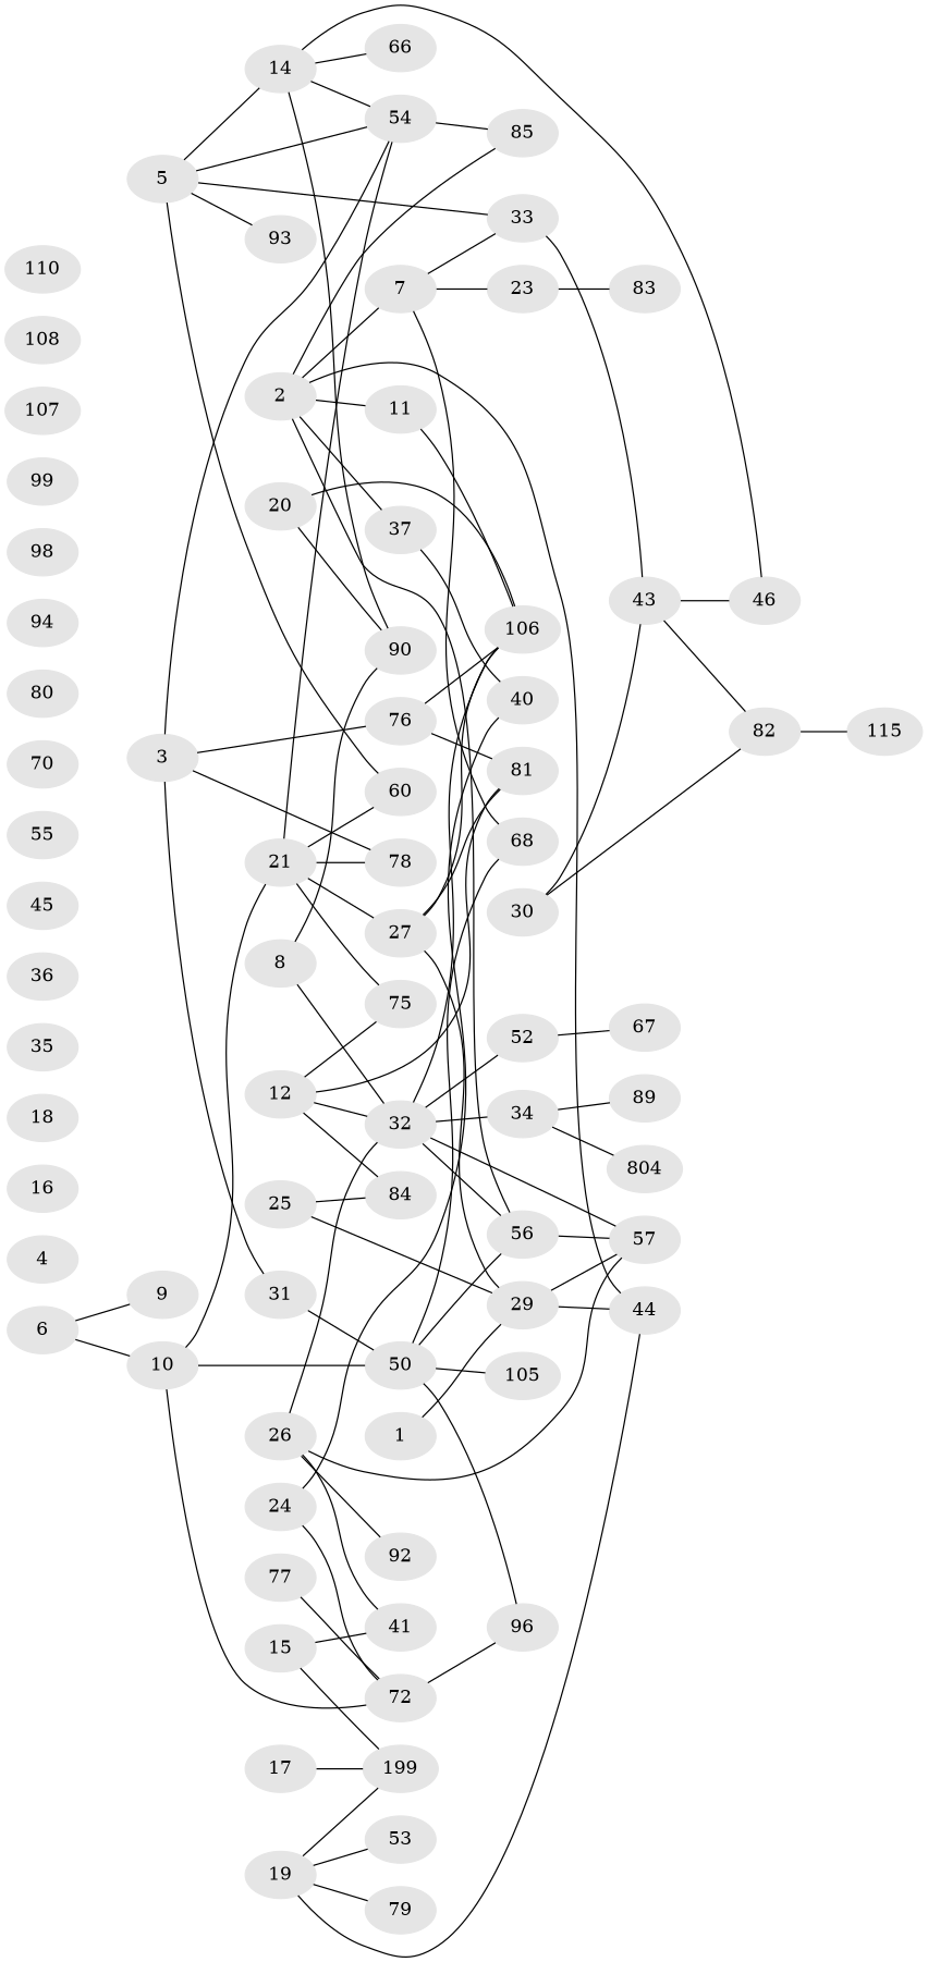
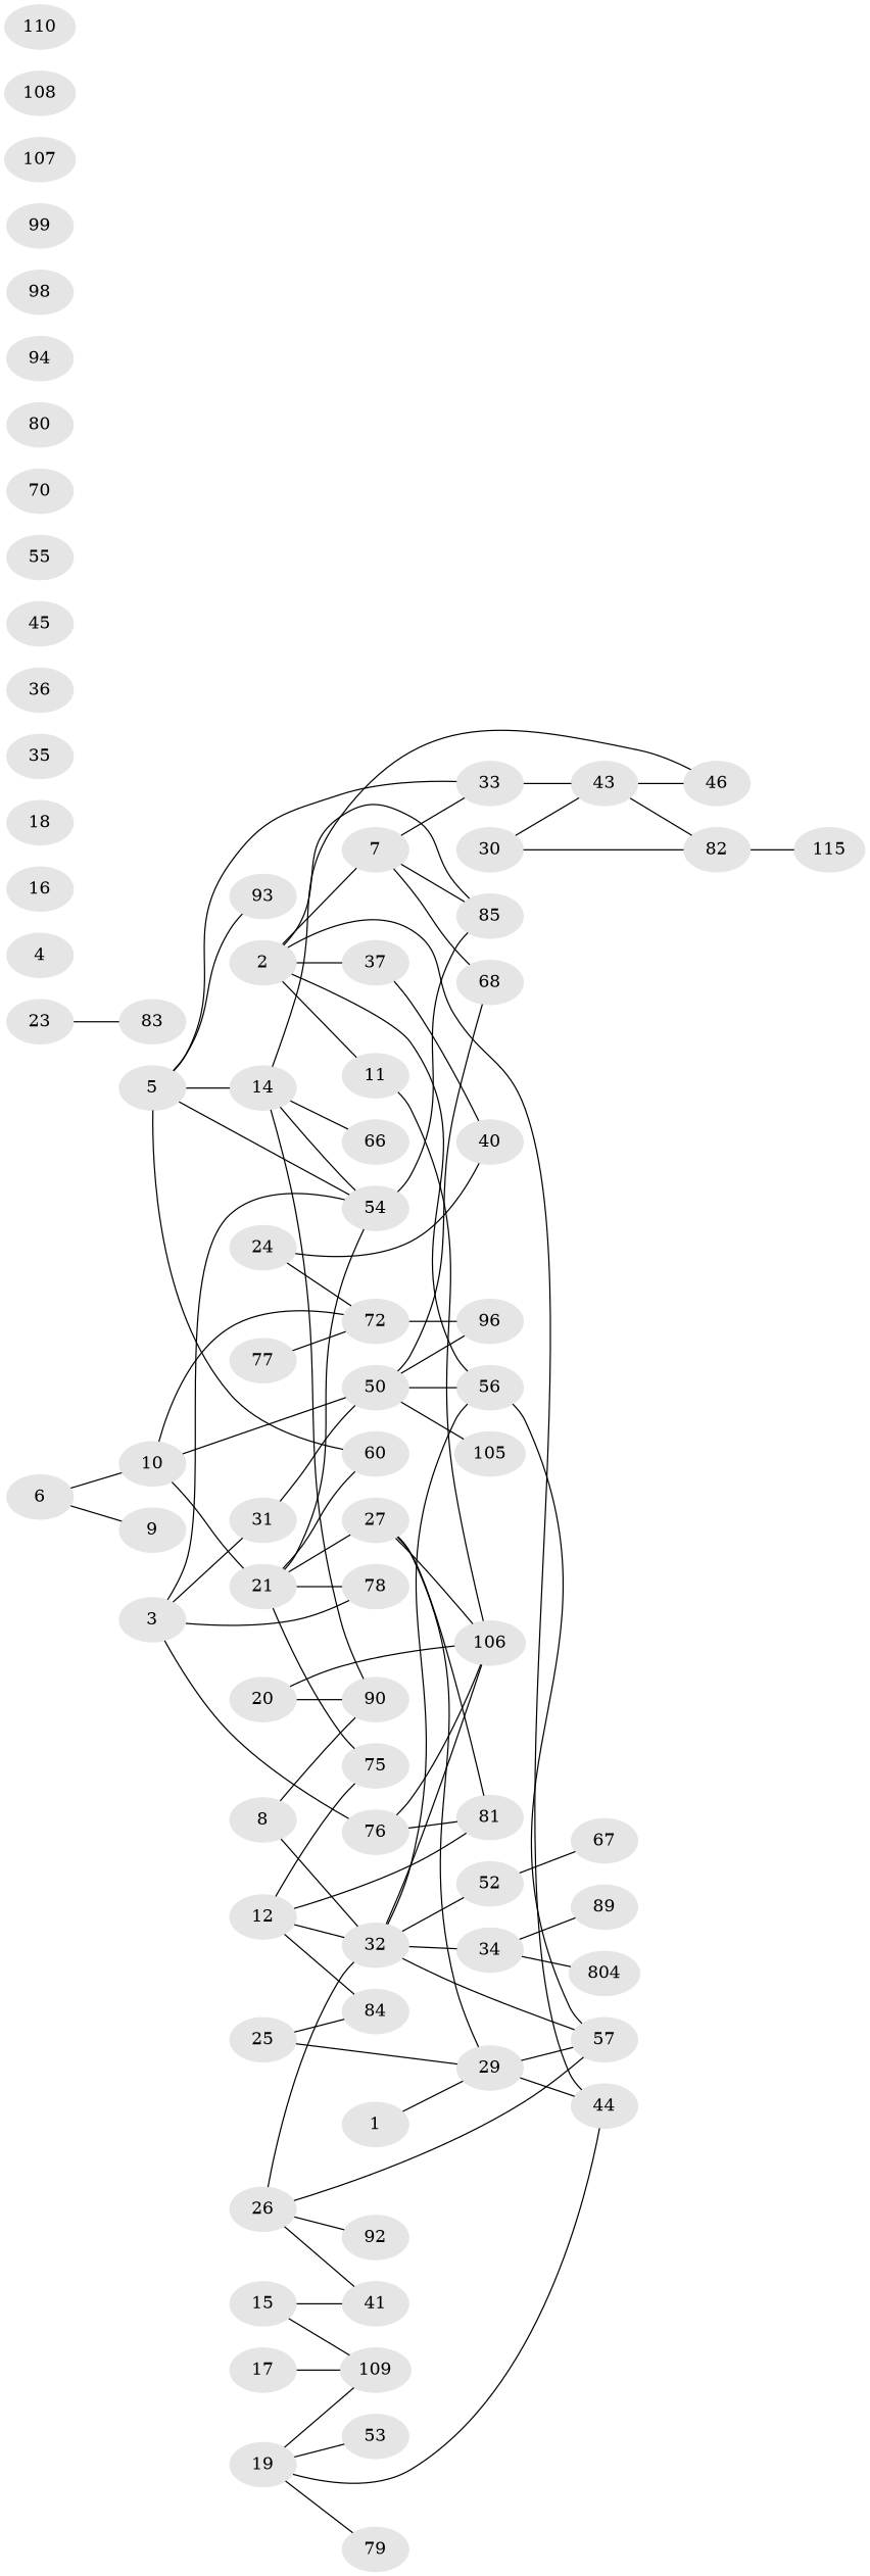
  graph {
    rankdir=LR
    node [color=gray90 style=filled]
    29 [super="+88"]
    44 [super="+48"]
    57 [super="+63"]
    1
    2 [super="+103"]
    7 [super="+58"]
    11 [super="+49"]
    37 [super="+38"]
    56
    85
    33
    23 [super="+39"]
    68
    106 [super="+118"]
    40
    3 [super="+28"]
    31
    54 [super="+86"]
    76 [super="+113"]
    78
    50 [super="+59"]
    81 [super="+117"]
    4
    5 [super="+69"]
    14 [super="+73"]
    60
    93
    90 [super="+95"]
    46 [super="+87"]
    66
    43 [super="+101"]
    6 [super="+61"]
    9 [super="+51"]
    10 [super="+13"]
    21 [super="+97"]
    72 [super="+100"]
    83
    32 [super="+65"]
    34 [super="+42"]
    52 [super="+91"]
    8
    75
    27 [super="+71"]
    96
    105
    12 [super="+74"]
    84 [super="+114"]
    41 [super="+62"]
    15
-   109 [super="+112" label=199]
+   109 [super="+112"]
    16
    17
    18
    19 [super="+22"]
    53
    79
    20 [super="+111"]
    24 [super="+102"]
    25 [super="+77"]
    26 [super="+64"]
    92
    30 [super="+116"]
    82
    115
    89
    n66 [label=804]
    67
    35
    36
    45
    n71 [label=77]
    55
    70
    80
    94
    98
    99
    107
    108
    110
    29 -- 44
    29 -- 57
    1 -- 29
    2 -- 44
    2 -- 7
    2 -- 11
    2 -- 37
    2 -- 56
    2 -- 85
    7 -- 33
-   7 -- 23
+   7 -- 85
    7 -- 68
    11 -- 106
    37 -- 40
    56 -- 57
    33 -- 43
    23 -- 83
    3 -- 31
    3 -- 54
    3 -- 76
    3 -- 78
    31 -- 50
    54 -- 85
    76 -- 106
    76 -- 81
    50 -- 56
    50 -- 68
    50 -- 96
    50 -- 105
    5 -- 33
    5 -- 54
    5 -- 14
    5 -- 60
    5 -- 93
    14 -- 54
    14 -- 90
    14 -- 46
    14 -- 66
    43 -- 46 [weight=2]
    43 -- 82
    6 -- 9
    6 -- 10
    10 -- 50
    10 -- 21
    10 -- 72
    21 -- 54 [weight=2]
    21 -- 78
    21 -- 60
    21 -- 75
    21 -- 27
    72 -- 96
    32 -- 57
    32 -- 56
    32 -- 106
    32 -- 34
    32 -- 52
    34 -- 89
    34 -- n66
    52 -- 67
    8 -- 90
    8 -- 32
    27 -- 29
    27 -- 106
    27 -- 81
    12 -- 81
    12 -- 32
    12 -- 75
    12 -- 84
    15 -- 41
    15 -- 109
    17 -- 109
    19 -- 44
    19 -- 109
    19 -- 53
    19 -- 79
    20 -- 106
    20 -- 90
    24 -- 40
    24 -- 72
    25 -- 29
    25 -- 84
    26 -- 57
    26 -- 32
    26 -- 41
    26 -- 92
    30 -- 43
    30 -- 82
    82 -- 115
    n71 -- 72
  }
